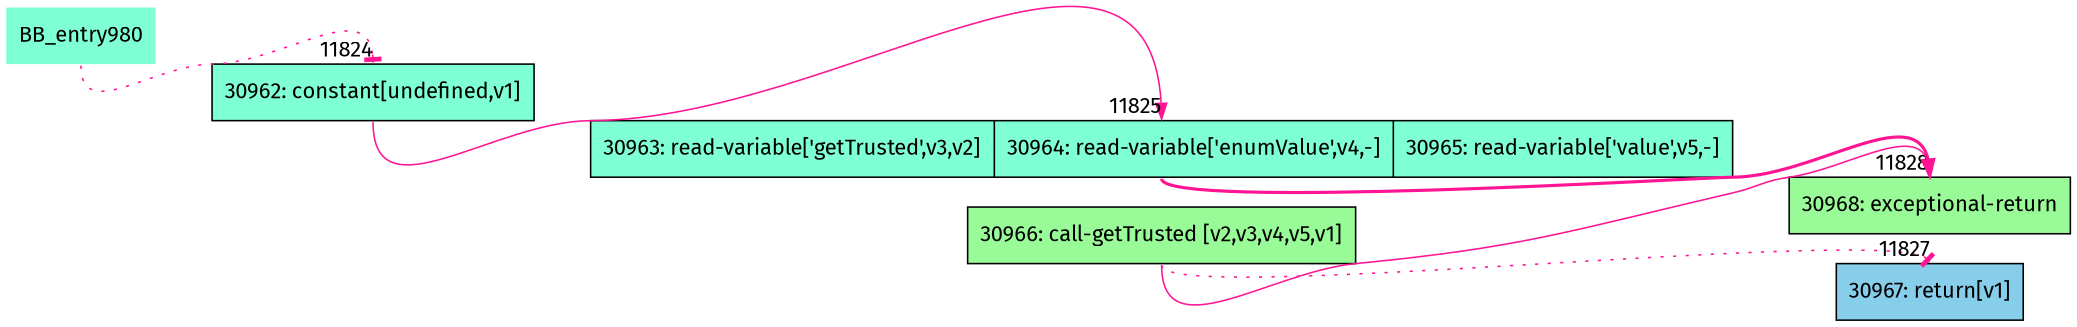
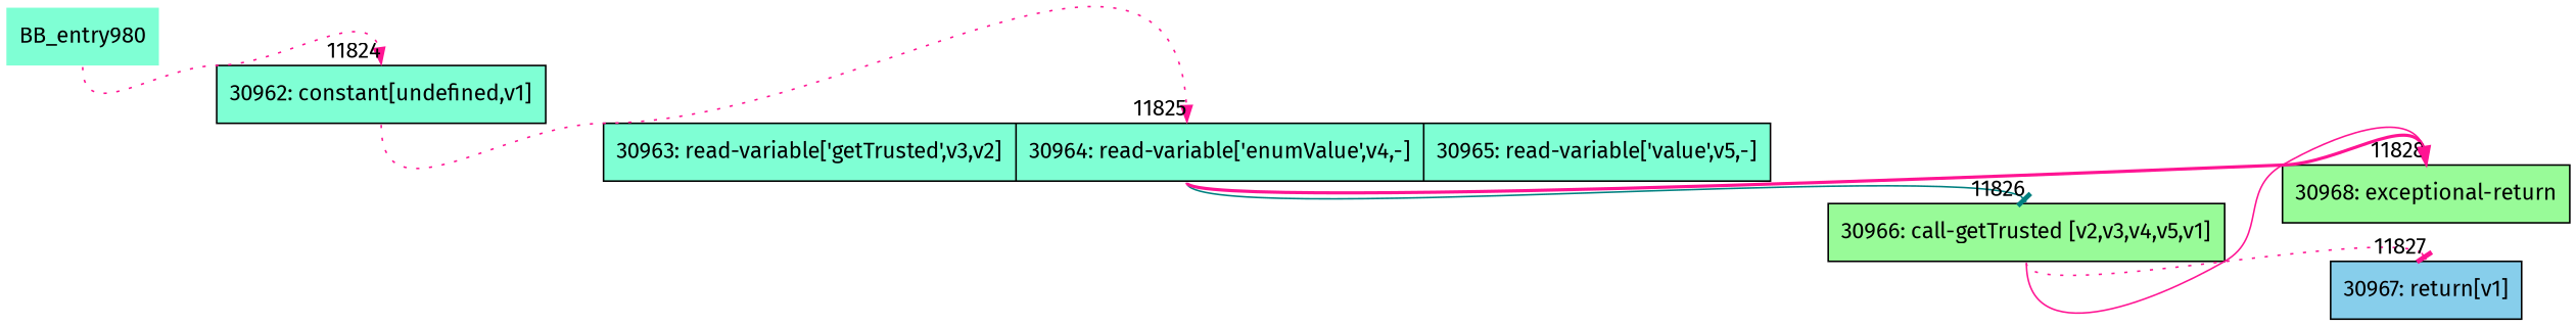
  digraph {
    fontname="Fira Sans"
    rankdir=LR
    node [fillcolor=aquamarine fontname="Fira Sans" shape=record style=filled]
    edge [arrowhead=tee color=deeppink fontname="Fira Sans" headport=n style=solid tailport=s]
    n1 [label=BB_entry980 shape=none]
    n2 [label="{30962: constant[undefined,v1]}"]
    n3 [label="{30963: read-variable['getTrusted',v3,v2]|30964: read-variable['enumValue',v4,-]|30965: read-variable['value',v5,-]}"]
    n4 [fillcolor=palegreen label="{30966: call-getTrusted [v2,v3,v4,v5,v1]}"]
    n5 [fillcolor=palegreen label="{30968: exceptional-return}"]
    n6 [fillcolor=skyblue label="{30967: return[v1]}"]
-   n1 -> n2 [headlabel="    11824" style=dotted]
-   n2 -> n3 [arrowhead=normal headlabel="      11825"]
+   n1 -> n2 [arrowhead=normal headlabel="    11824" style=dotted]
+   n2 -> n3 [arrowhead=normal headlabel="      11825" style=dotted]
+   n3 -> n4 [color=teal headlabel="      11826"]
    n3 -> n5 [arrowhead=normal headlabel="      11828" style=bold]
    n4 -> n5 [arrowhead=normal]
    n4 -> n6 [headlabel="      11827" style=dotted]
  }
